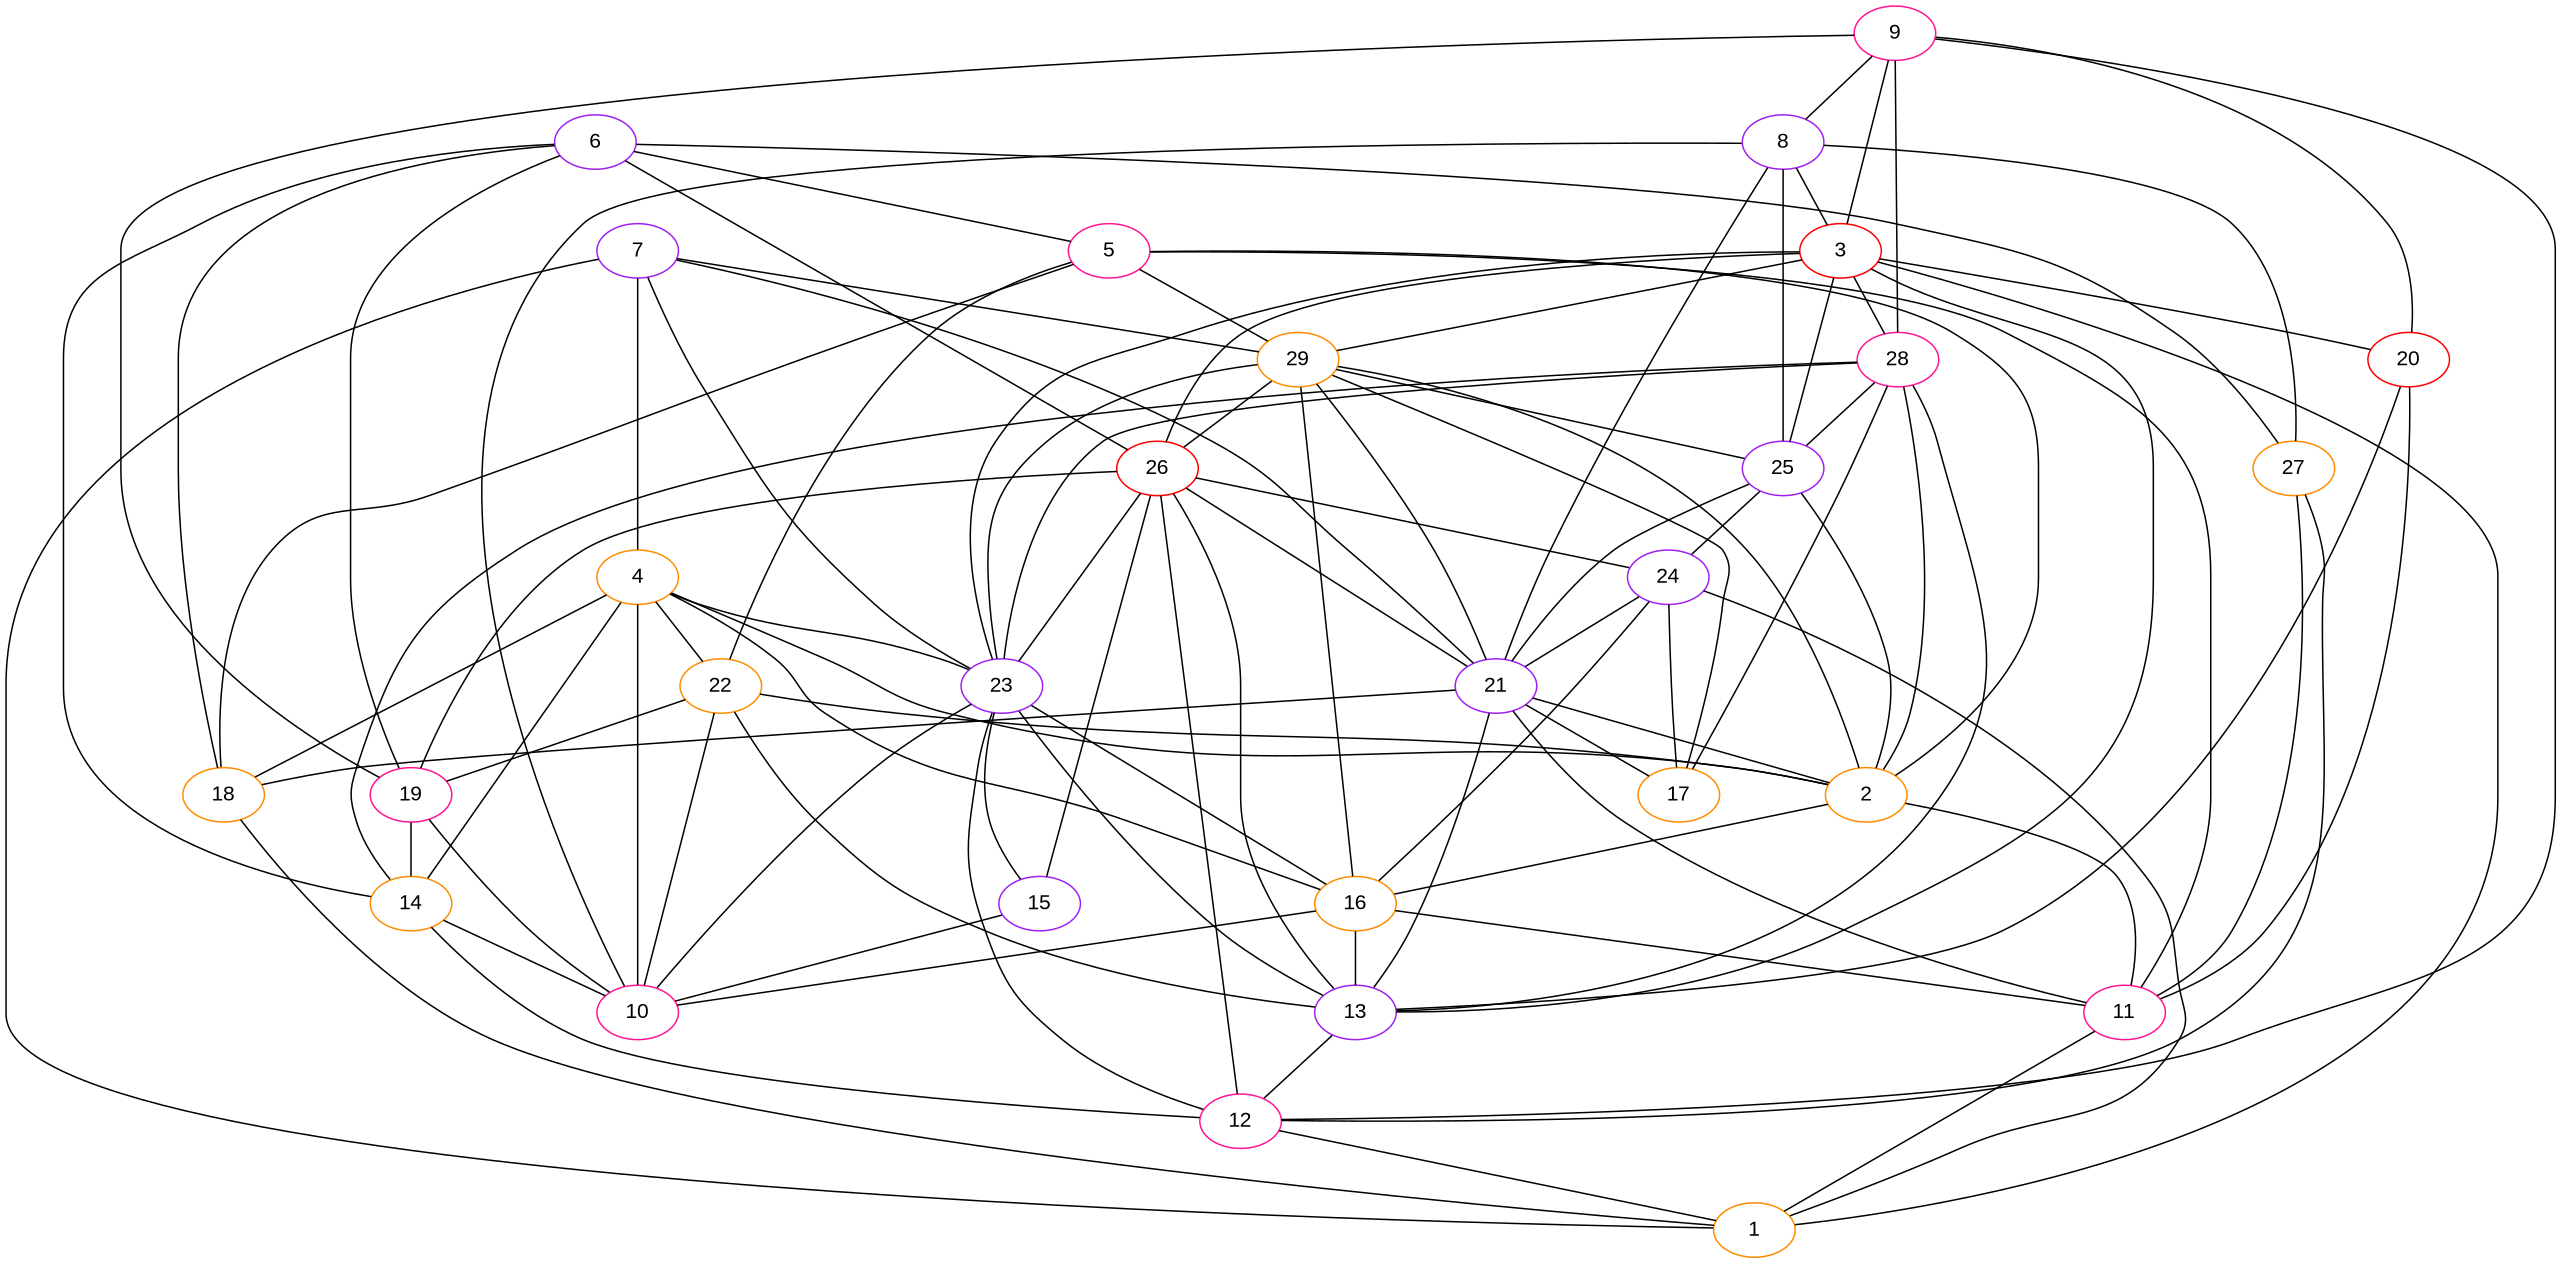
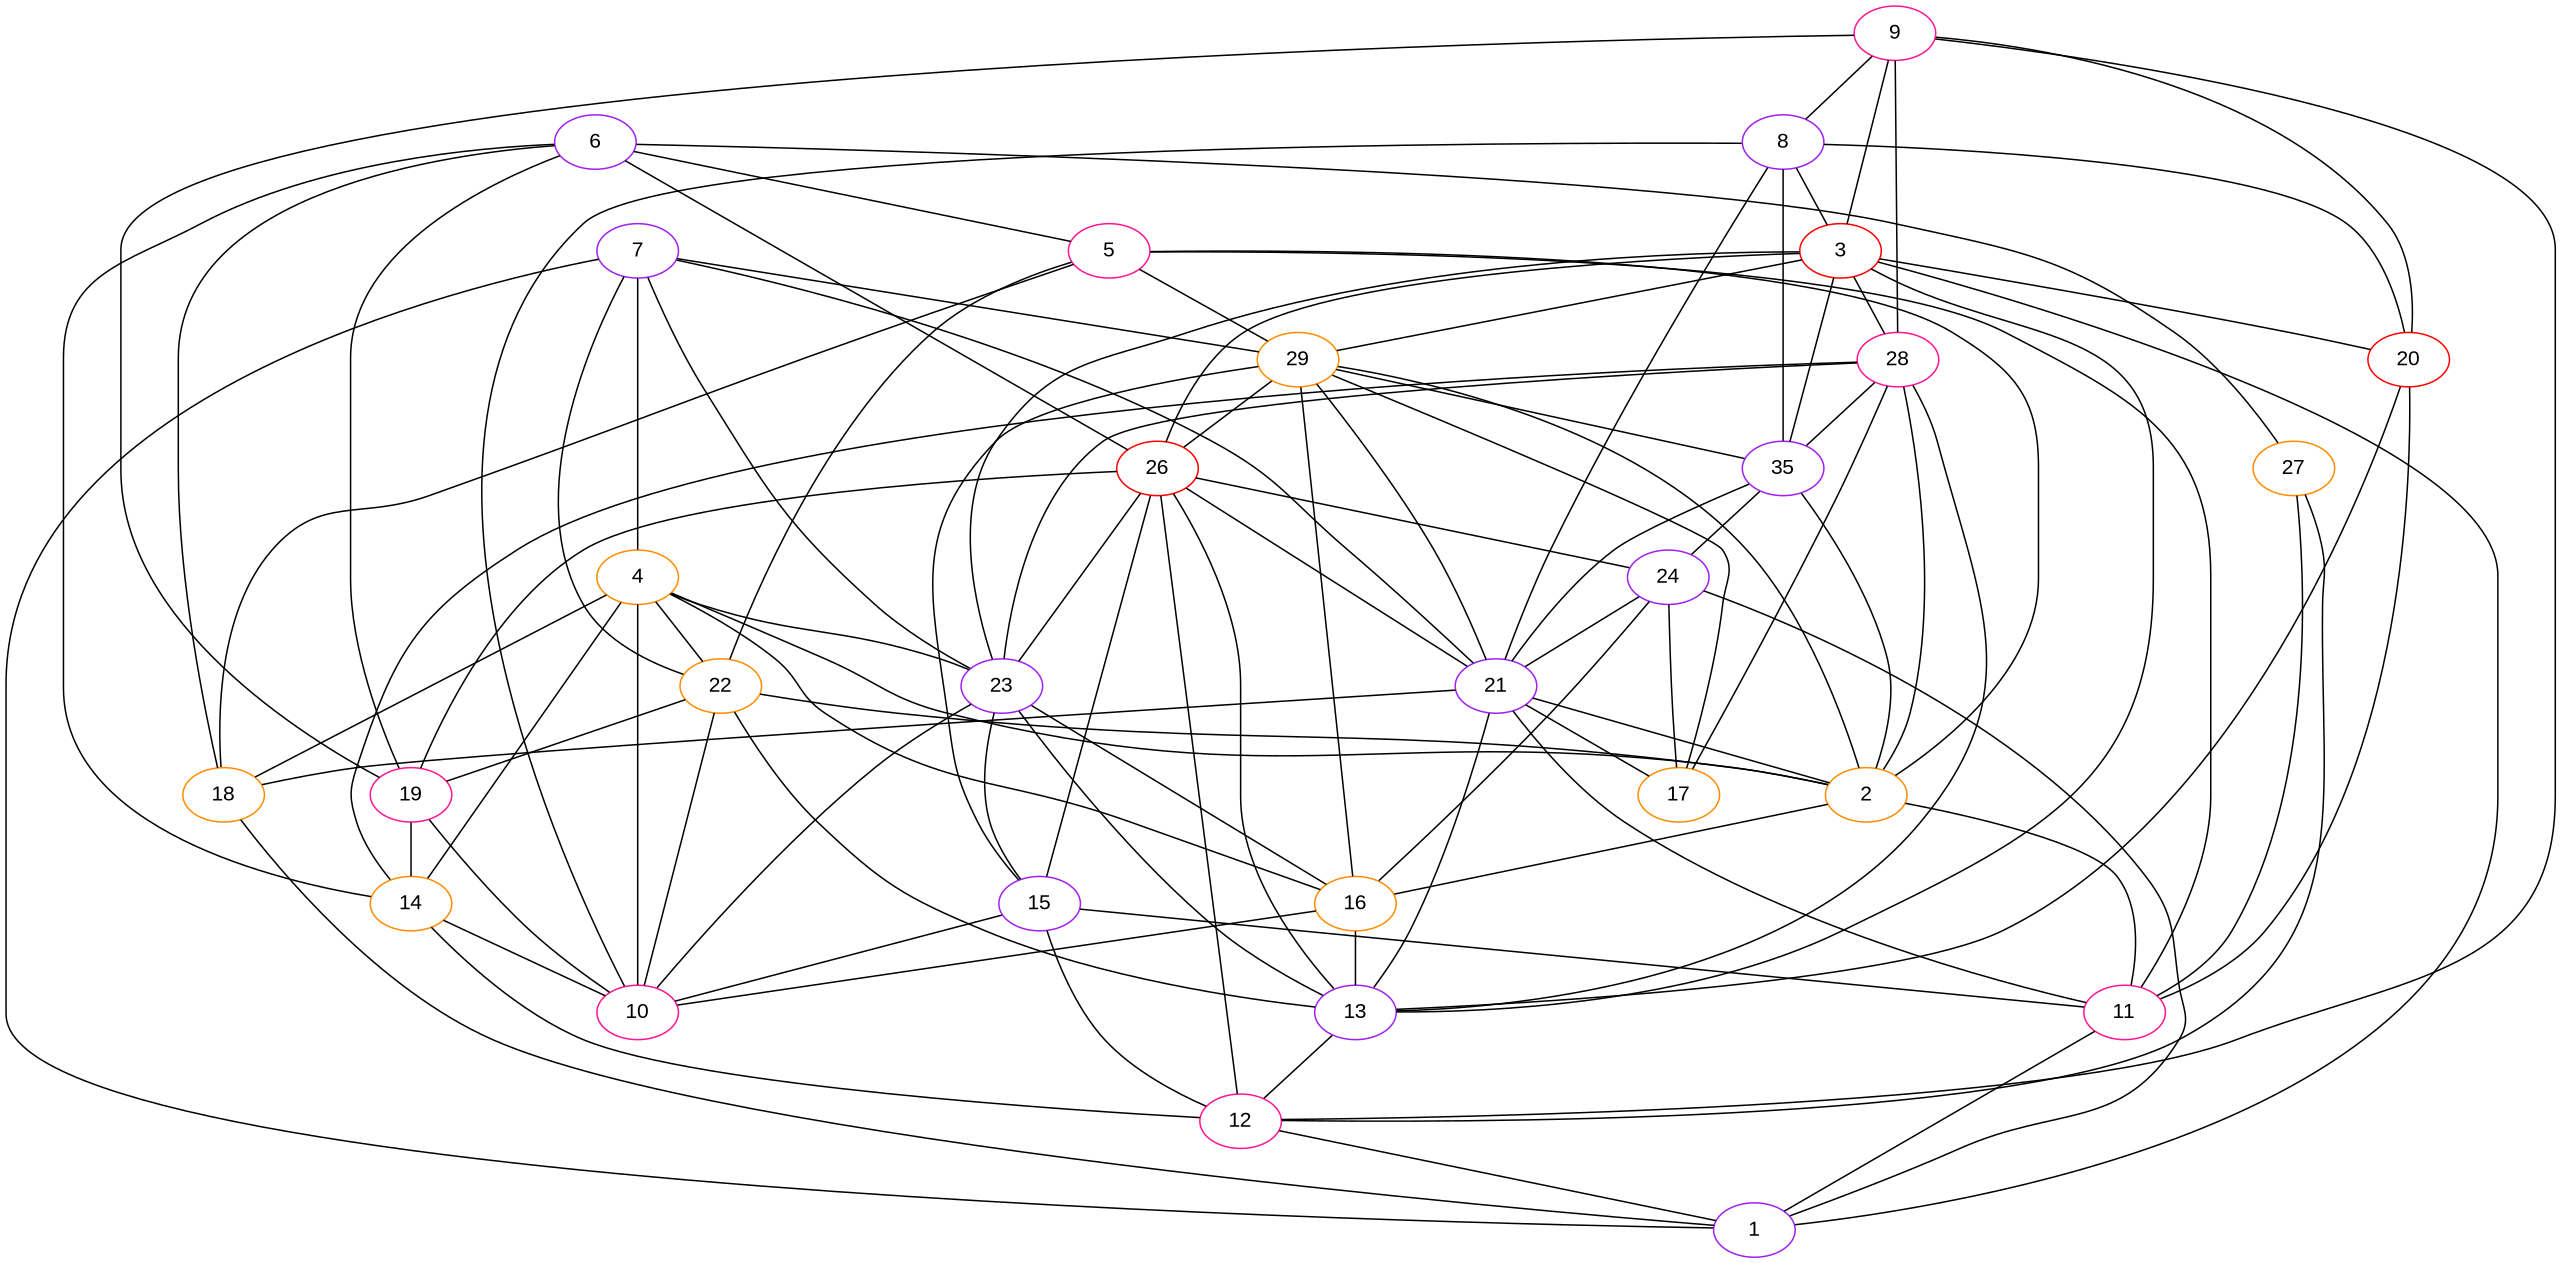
  digraph {
    fontname="Liberation Sans"
    node [color=darkorange fontname="Liberation Sans"]
    edge [color=black dir=none fontname="Liberation Sans"]
    8 [color=purple]
    10 [color=deeppink]
    21 [color=purple]
    27
    3 [color=red]
-   25 [color=purple]
+   25 [color=purple label=35]
    13 [color=purple]
    11 [color=deeppink]
    17
    18
    2
    20 [color=red]
    12 [color=deeppink]
-   1
+   1 [color=purple]
    24 [color=purple]
    16
    19 [color=deeppink]
    14
    6 [color=purple]
    26 [color=red]
    5 [color=deeppink]
    23 [color=purple]
    15 [color=purple]
    28 [color=deeppink]
    29
    22
    9 [color=deeppink]
    7 [color=purple]
    4
    subgraph sub_1 {
      8
      10
      21
      27
      3
      25
      13
      11
      17
      18
      2
      20
      12
      1
      24
      16
      19
      14
      6
      26
      5
      23
      15
      28
      29
      22
      9
      7
      4
    }
    8 -> 10
    8 -> 21
-   8 -> 27
+   8 -> 20
    8 -> 3
    8 -> 25
    21 -> 13
    21 -> 11
    21 -> 17
    21 -> 18
    21 -> 2
    27 -> 11
    27 -> 12
    3 -> 25
    3 -> 13
    3 -> 20
    3 -> 1
    3 -> 26
    3 -> 23
    3 -> 28
    3 -> 29
    25 -> 21
    25 -> 2
    25 -> 24
    13 -> 12
    11 -> 1
    18 -> 1
    2 -> 11
    2 -> 16
    20 -> 13
    20 -> 11
    12 -> 1
    24 -> 21
    24 -> 17
    24 -> 1
    24 -> 16
    16 -> 10
    16 -> 13
    19 -> 10
    19 -> 14
    14 -> 10
    14 -> 12
    6 -> 27
    6 -> 18
    6 -> 19
    6 -> 14
    6 -> 26
    6 -> 5
    26 -> 21
    26 -> 13
    26 -> 12
    26 -> 24
    26 -> 19
    26 -> 23
    26 -> 15
    5 -> 11
    5 -> 18
    5 -> 2
    5 -> 29
    5 -> 22
    23 -> 10
    23 -> 13
    23 -> 16
    23 -> 15
    15 -> 10
-   16 -> 11
-   23 -> 12
+   15 -> 11
+   15 -> 12
    28 -> 25
    28 -> 13
    28 -> 17
    28 -> 2
    28 -> 14
    28 -> 23
    29 -> 21
    29 -> 25
    29 -> 17
    29 -> 2
    29 -> 16
    29 -> 26
-   29 -> 23
+   29 -> 15
    22 -> 10
    22 -> 13
    22 -> 2
    22 -> 19
    9 -> 8
    9 -> 3
    9 -> 20
    9 -> 12
    9 -> 19
    9 -> 28
    7 -> 21
    7 -> 1
    7 -> 23
    7 -> 29
+   7 -> 22
    7 -> 4
    4 -> 10
    4 -> 18
    4 -> 2
    4 -> 16
    4 -> 14
    4 -> 23
    4 -> 22
  }
